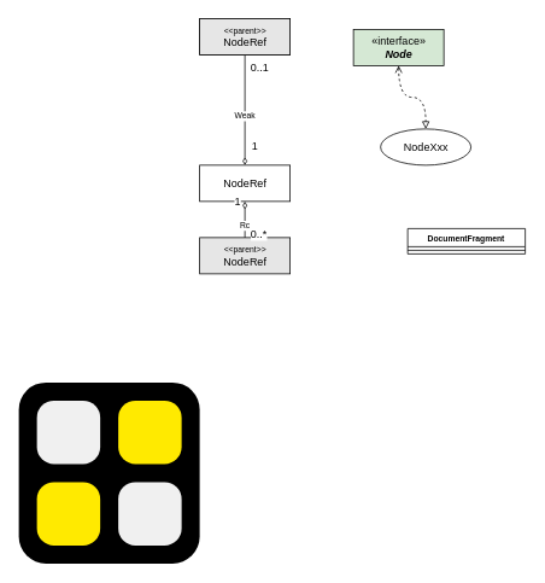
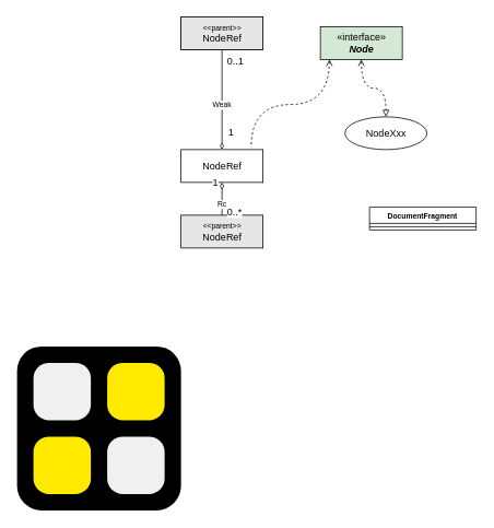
  <mxCell id="0" />
  <mxCell id="1" parent="0" />
  <mxCell id="2" value="0..1" style="rounded=0;orthogonalLoop=1;jettySize=auto;html=1;fontSize=12;endArrow=none;endFill=0;startArrow=diamondThin;startFill=0;exitX=0.5;exitY=0;exitDx=0;exitDy=0;" parent="1" source="5" target="6" edge="1"><mxGeometry x="0.756" y="-16" relative="1" as="geometry"><mxPoint x="270" y="142" as="sourcePoint" /><mxPoint x="270" y="62" as="targetPoint" /><mxPoint as="offset" /></mxGeometry></mxCell>
  <mxCell id="3" value="1" style="edgeLabel;html=1;align=center;verticalAlign=middle;resizable=0;points=[];fontSize=12;" parent="2" vertex="1" connectable="0"><mxGeometry x="-0.399" y="-4" relative="1" as="geometry"><mxPoint x="6" y="15" as="offset" /></mxGeometry></mxCell>
  <mxCell id="4" value="Weak" style="edgeLabel;html=1;align=center;verticalAlign=middle;resizable=0;points=[];fontSize=9;" parent="2" vertex="1" connectable="0"><mxGeometry x="-0.303" y="1" relative="1" as="geometry"><mxPoint y="-12" as="offset" /></mxGeometry></mxCell>
  <mxCell id="5" value="&lt;font style=&quot;font-size: 12px;&quot;&gt;NodeRef&lt;/font&gt;" style="html=1;fontSize=11;" parent="1" vertex="1"><mxGeometry x="220" y="182" width="100" height="40" as="geometry" /></mxCell>
  <mxCell id="6" value="&lt;font style=&quot;font-size: 9px;&quot;&gt;&amp;lt;&amp;lt;parent&amp;gt;&amp;gt;&lt;/font&gt;&lt;br&gt;&lt;font style=&quot;font-size: 12px;&quot;&gt;NodeRef&lt;/font&gt;" style="html=1;fontSize=11;" parent="1" vertex="1"><mxGeometry x="220" y="20" width="100" height="40" as="geometry" /></mxCell>
  <mxCell id="7" value="&lt;font style=&quot;font-size: 9px;&quot;&gt;&amp;lt;&amp;lt;parent&amp;gt;&amp;gt;&lt;/font&gt;&lt;br&gt;&lt;font style=&quot;font-size: 12px;&quot;&gt;NodeRef&lt;/font&gt;" style="html=1;fontSize=11;fillColor=#E6E6E6;" parent="1" vertex="1"><mxGeometry x="220" y="262" width="100" height="40" as="geometry" /></mxCell>
  <mxCell id="8" value="0..*" style="rounded=0;orthogonalLoop=1;jettySize=auto;html=1;fontSize=12;endArrow=none;endFill=0;startArrow=diamondThin;startFill=0;exitX=0.5;exitY=1;exitDx=0;exitDy=0;entryX=0.5;entryY=0;entryDx=0;entryDy=0;" parent="1" source="5" target="7" edge="1"><mxGeometry x="0.775" y="15" relative="1" as="geometry"><mxPoint x="280" y="152" as="sourcePoint" /><mxPoint x="280" y="70" as="targetPoint" /><mxPoint as="offset" /></mxGeometry></mxCell>
  <mxCell id="9" value="1" style="edgeLabel;html=1;align=center;verticalAlign=middle;resizable=0;points=[];fontSize=12;" parent="8" vertex="1" connectable="0"><mxGeometry x="-0.399" y="-4" relative="1" as="geometry"><mxPoint x="-5" y="-13" as="offset" /></mxGeometry></mxCell>
  <mxCell id="10" value="Rc" style="edgeLabel;html=1;align=center;verticalAlign=middle;resizable=0;points=[];fontSize=9;" parent="8" vertex="1" connectable="0"><mxGeometry x="-0.3" y="-1" relative="1" as="geometry"><mxPoint y="12" as="offset" /></mxGeometry></mxCell>
  <mxCell id="11" value="&lt;font style=&quot;font-size: 9px;&quot;&gt;&amp;lt;&amp;lt;parent&amp;gt;&amp;gt;&lt;/font&gt;&lt;br&gt;&lt;font style=&quot;font-size: 12px;&quot;&gt;NodeRef&lt;/font&gt;" style="html=1;fontSize=11;fillColor=#E6E6E6;" parent="1" vertex="1"><mxGeometry x="220" y="20" width="100" height="40" as="geometry" /></mxCell>
  <mxCell id="12" value="&lt;font style=&quot;font-size: 12px;&quot;&gt;NodeXxx&lt;/font&gt;" style="ellipse;html=1;fontSize=11;" parent="1" vertex="1"><mxGeometry x="420" y="142" width="100" height="40" as="geometry" /></mxCell>
+ <mxCell id="13" style="edgeStyle=orthogonalEdgeStyle;rounded=0;orthogonalLoop=1;jettySize=auto;html=1;entryX=0.856;entryY=-0.068;entryDx=0;entryDy=0;entryPerimeter=0;fontSize=12;startArrow=open;startFill=0;endArrow=none;endFill=0;curved=1;exitX=0.11;exitY=1.001;exitDx=0;exitDy=0;exitPerimeter=0;dashed=1;" parent="1" source="14" target="5" edge="1"><mxGeometry relative="1" as="geometry" /></mxCell>
  <mxCell id="14" value="«interface»&lt;br&gt;&lt;b&gt;&lt;i&gt;Node&lt;/i&gt;&lt;/b&gt;" style="html=1;fontSize=12;fillColor=#d5e8d4;" parent="1" vertex="1"><mxGeometry x="390" y="32" width="100" height="40" as="geometry" /></mxCell>
  <mxCell id="15" style="edgeStyle=orthogonalEdgeStyle;rounded=0;orthogonalLoop=1;jettySize=auto;html=1;entryX=0.5;entryY=0;entryDx=0;entryDy=0;fontSize=12;startArrow=open;startFill=0;endArrow=block;endFill=0;curved=1;exitX=0.5;exitY=1;exitDx=0;exitDy=0;dashed=1;" parent="1" source="14" target="12" edge="1"><mxGeometry relative="1" as="geometry"><mxPoint x="411" y="82.04" as="sourcePoint" /><mxPoint x="315.6" y="149.28" as="targetPoint" /></mxGeometry></mxCell>
  <mxCell id="16" value="DocumentFragment" style="swimlane;fontStyle=1;align=center;verticalAlign=top;childLayout=stackLayout;horizontal=1;startSize=20;horizontalStack=0;resizeParent=1;resizeParentMax=0;resizeLast=0;collapsible=1;marginBottom=0;fontSize=9;" parent="1" vertex="1"><mxGeometry x="450" y="252" width="130" height="28" as="geometry" /></mxCell>
  <mxCell id="17" value="" style="line;strokeWidth=1;fillColor=none;align=left;verticalAlign=middle;spacingTop=-1;spacingLeft=3;spacingRight=3;rotatable=0;labelPosition=right;points=[];portConstraint=eastwest;fontSize=12;" parent="16" vertex="1"><mxGeometry y="20" width="130" height="8" as="geometry" /></mxCell>
  <mxCell id="18" value="" style="rounded=1;whiteSpace=wrap;html=1;fillColor=#000000;strokeColor=none;" parent="1" vertex="1"><mxGeometry x="20" y="422" width="200" height="200" as="geometry" /></mxCell>
  <mxCell id="19" value="" style="rounded=1;whiteSpace=wrap;html=1;fillColor=#F0F0F0;strokeColor=none;arcSize=27;fillOpacity=100;" parent="1" vertex="1"><mxGeometry x="40" y="442" width="70" height="70" as="geometry" /></mxCell>
  <mxCell id="20" value="" style="rounded=1;whiteSpace=wrap;html=1;fillColor=#FFEA00;strokeColor=none;arcSize=27;fillOpacity=100;" parent="1" vertex="1"><mxGeometry x="130" y="442" width="70" height="70" as="geometry" /></mxCell>
  <mxCell id="21" value="" style="rounded=1;whiteSpace=wrap;html=1;fillColor=#FFEA00;strokeColor=none;arcSize=27;fillOpacity=100;" parent="1" vertex="1"><mxGeometry x="40" y="532" width="70" height="70" as="geometry" /></mxCell>
  <mxCell id="22" value="" style="rounded=1;whiteSpace=wrap;html=1;fillColor=#F0F0F0;strokeColor=none;arcSize=27;fillOpacity=100;" parent="1" vertex="1"><mxGeometry x="130" y="532" width="70" height="70" as="geometry" /></mxCell>
